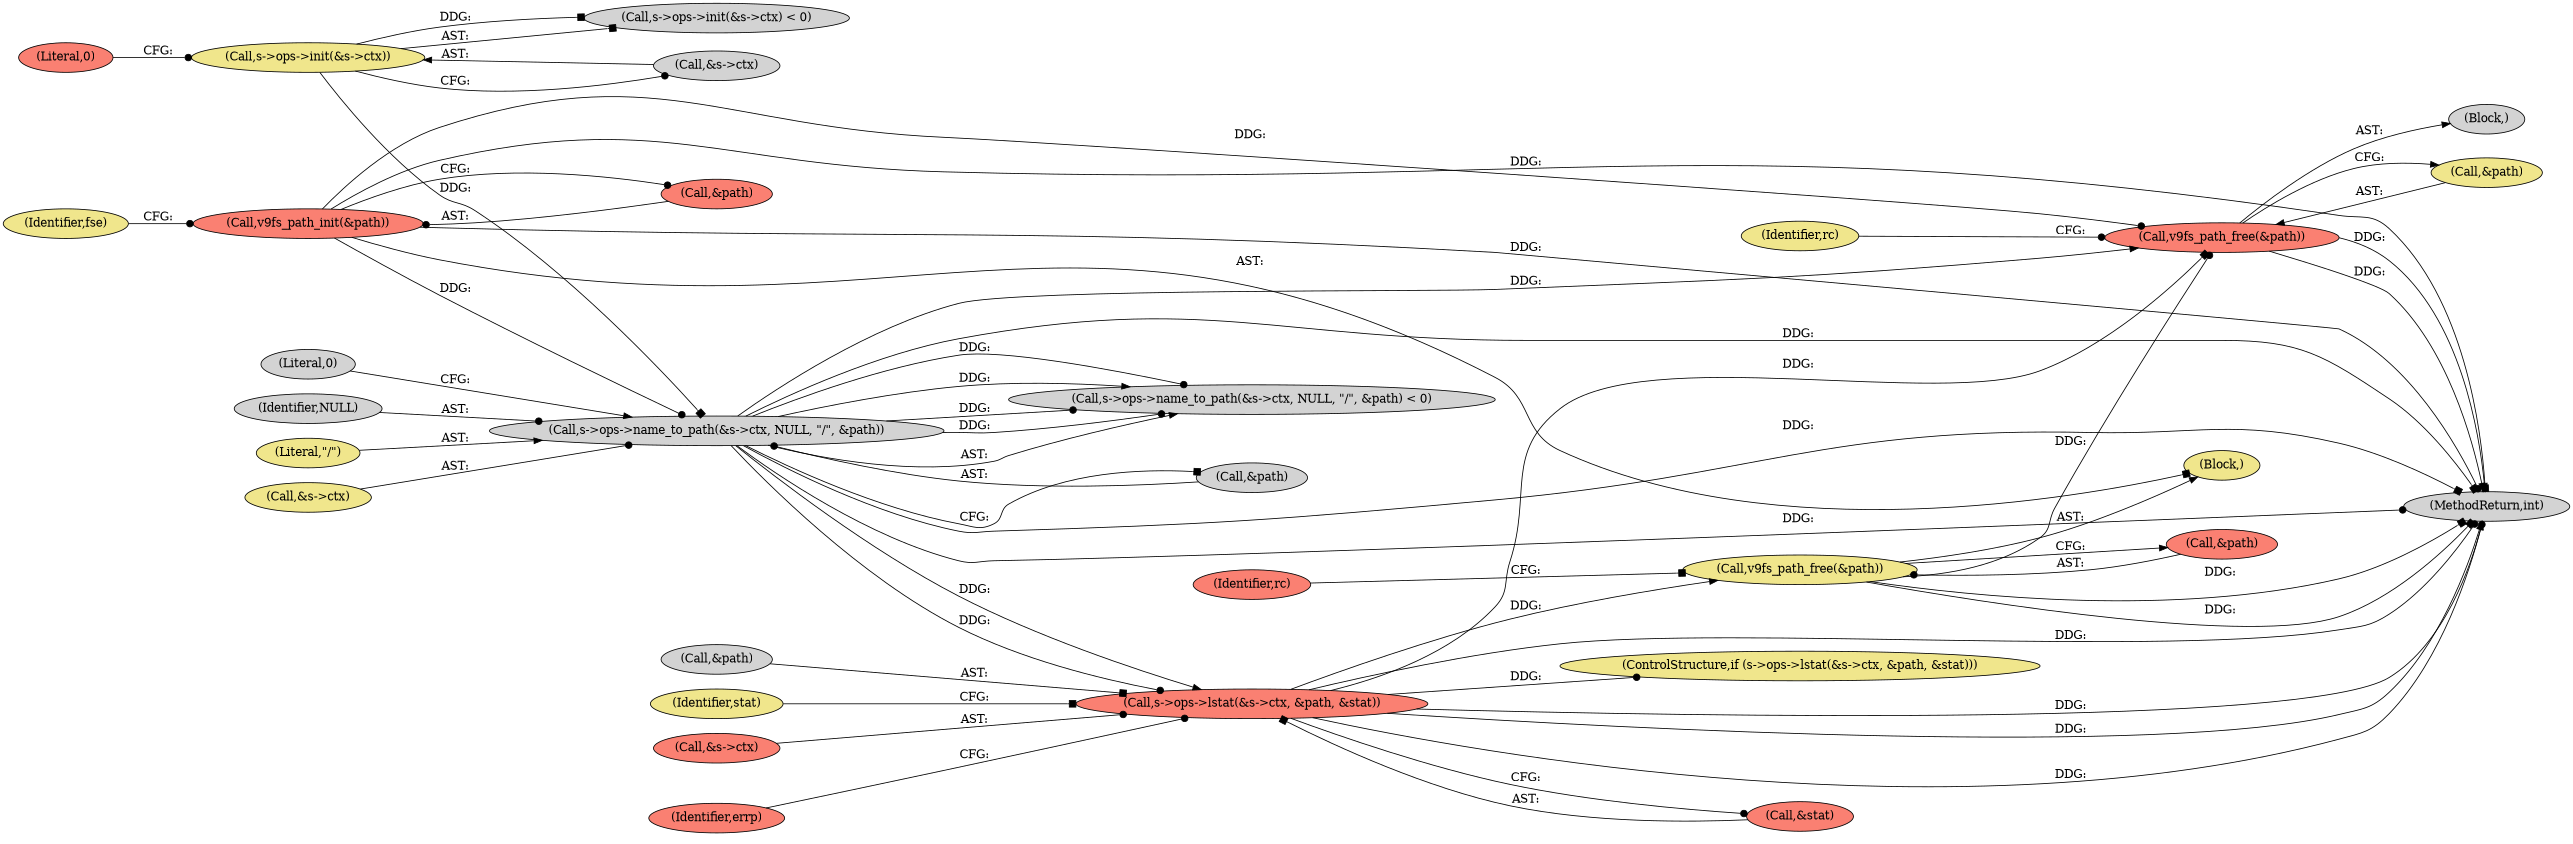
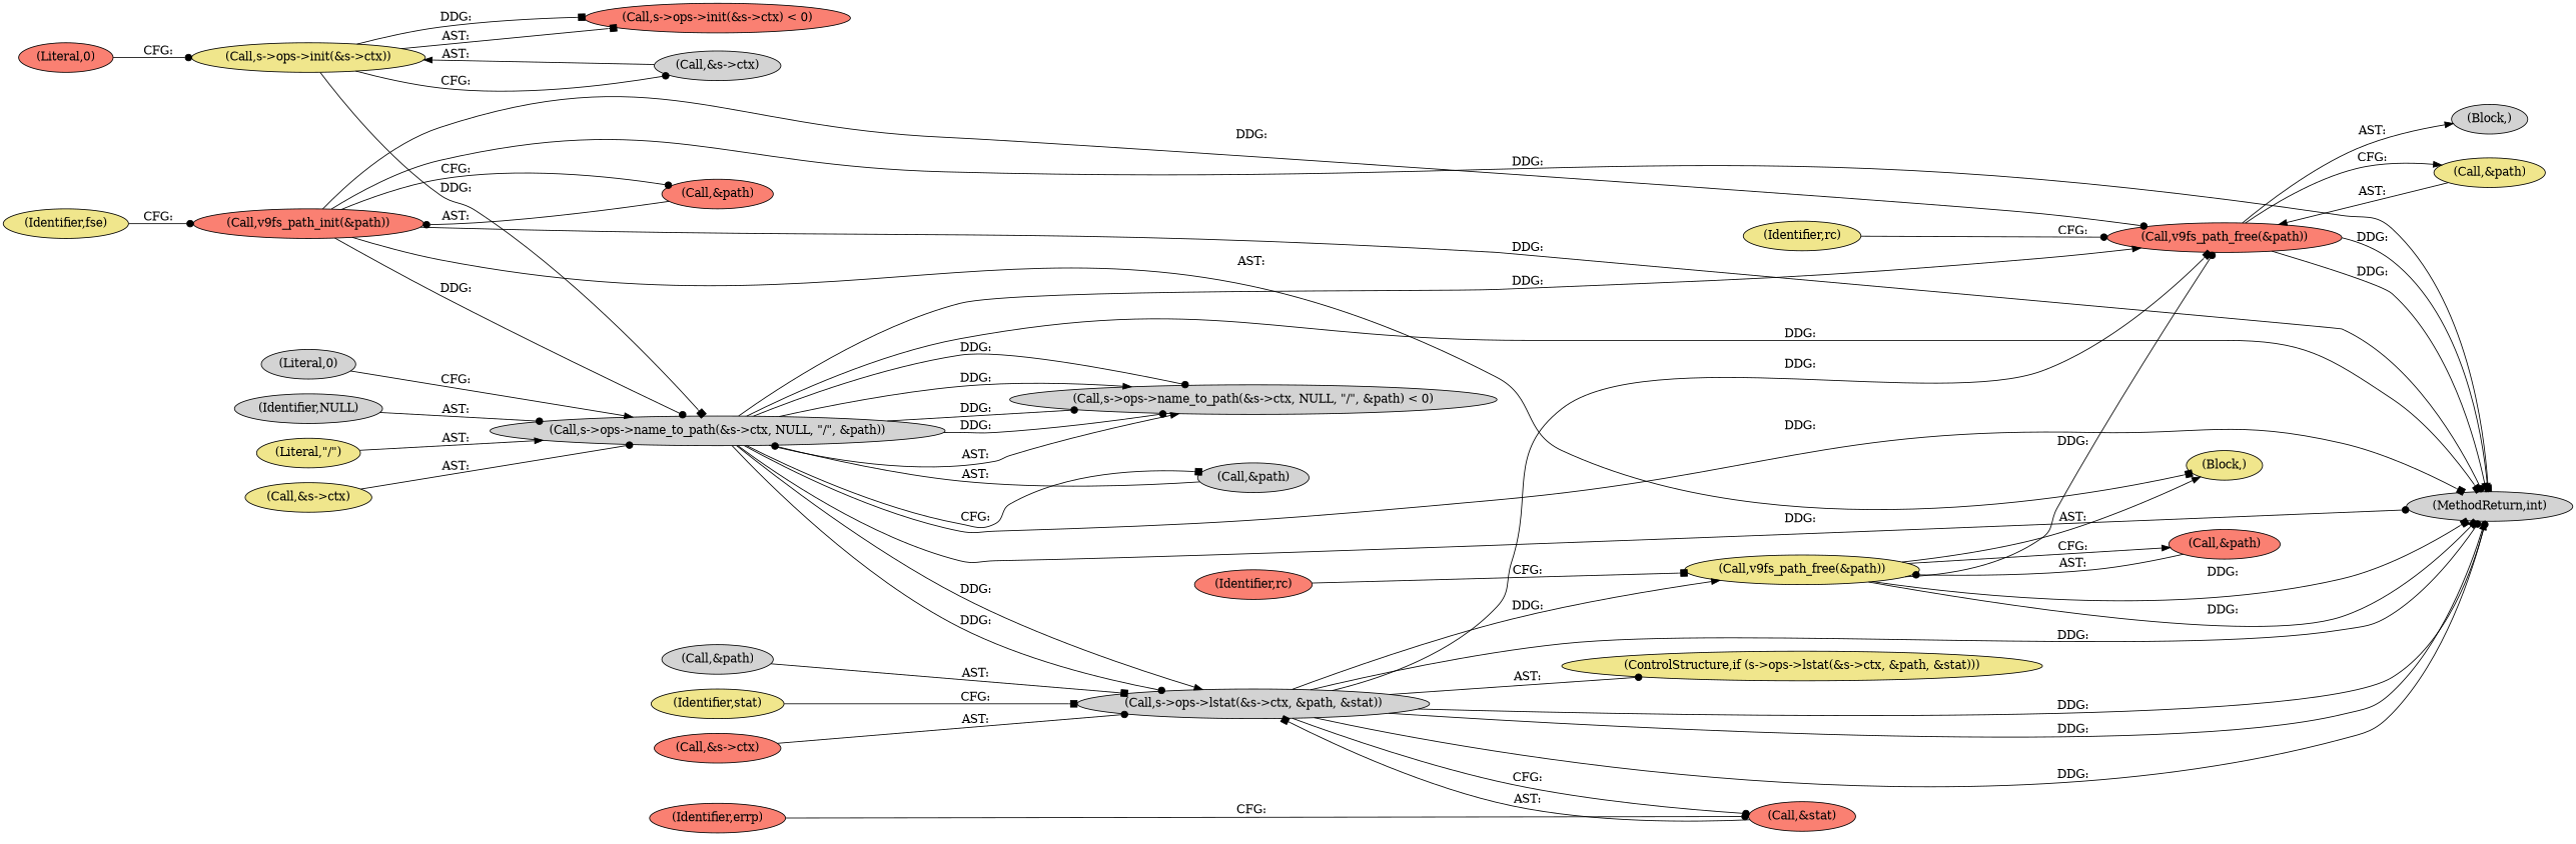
  digraph {
    rankdir=LR
    node [fillcolor=khaki style=filled]
    edge [arrowhead=dot]
    n1 [label="(Call,v9fs_path_free(&path))"]
    n2 [fillcolor=salmon label="(Call,v9fs_path_free(&path))"]
    n3 [fillcolor=salmon label="(Call,&path)"]
    n4 [label="(Block,)"]
    n5 [fillcolor=lightgrey label="(MethodReturn,int)"]
    n6 [label="(Call,&path)"]
    n7 [fillcolor=lightgrey label="(Block,)"]
-   n8 [fillcolor=salmon label="(Call,s->ops->lstat(&s->ctx, &path, &stat))"]
+   n8 [fillcolor=lightgrey label="(Call,s->ops->lstat(&s->ctx, &path, &stat))"]
    n9 [fillcolor=salmon label="(Call,&stat)"]
    n10 [label="(ControlStructure,if (s->ops->lstat(&s->ctx, &path, &stat)))"]
    n11 [fillcolor=lightgrey label="(Call,s->ops->name_to_path(&s->ctx, NULL, \"/\", &path))"]
    n12 [fillcolor=lightgrey label="(Call,&path)"]
    n13 [fillcolor=lightgrey label="(Call,s->ops->name_to_path(&s->ctx, NULL, \"/\", &path) < 0)"]
    n14 [label="(Call,s->ops->init(&s->ctx))"]
-   n15 [fillcolor=lightgrey label="(Call,s->ops->init(&s->ctx) < 0)"]
+   n15 [fillcolor=salmon label="(Call,s->ops->init(&s->ctx) < 0)"]
    n16 [fillcolor=lightgrey label="(Call,&s->ctx)"]
    n17 [fillcolor=salmon label="(Call,v9fs_path_init(&path))"]
    n18 [fillcolor=salmon label="(Call,&path)"]
    n19 [fillcolor=lightgrey label="(Literal,0)"]
    n20 [fillcolor=lightgrey label="(Identifier,NULL)"]
    n21 [label="(Identifier,fse)"]
    n22 [label="(Identifier,stat)"]
    n23 [label="(Identifier,rc)"]
    n24 [fillcolor=salmon label="(Call,&s->ctx)"]
    n25 [label="(Literal,\"/\")"]
    n26 [label="(Call,&s->ctx)"]
    n27 [fillcolor=salmon label="(Literal,0)"]
    n28 [fillcolor=salmon label="(Identifier,rc)"]
    n29 [fillcolor=lightgrey label="(Call,&path)"]
    n30 [fillcolor=salmon label="(Identifier,errp)"]
    n1 -> n2 [label="DDG: "]
    n1 -> n3 [arrowhead=normal label="CFG: "]
    n1 -> n4 [arrowhead=normal label="AST: "]
    n1 -> n5 [arrowhead=box label="DDG: "]
    n1 -> n5 [arrowhead=box label="DDG: "]
    n2 -> n5 [arrowhead=normal label="DDG: "]
    n2 -> n5 [arrowhead=normal label="DDG: "]
    n2 -> n6 [arrowhead=normal label="CFG: "]
    n2 -> n7 [arrowhead=normal label="AST: "]
    n3 -> n1 [label="AST: "]
    n6 -> n2 [arrowhead=normal label="AST: "]
    n8 -> n1 [arrowhead=normal label="DDG: "]
    n8 -> n2 [arrowhead=box label="DDG: "]
    n8 -> n5 [label="DDG: "]
    n8 -> n5 [arrowhead=normal label="DDG: "]
    n8 -> n5 [arrowhead=normal label="DDG: "]
    n8 -> n5 [label="DDG: "]
    n8 -> n9 [label="CFG: "]
-   n8 -> n10 [label="DDG: "]
+   n8 -> n10 [label="AST: "]
    n9 -> n8 [arrowhead=box label="AST: "]
    n11 -> n2 [arrowhead=normal label="DDG: "]
    n11 -> n5 [label="DDG: "]
    n11 -> n5 [arrowhead=box label="DDG: "]
    n11 -> n5 [arrowhead=box label="DDG: "]
    n11 -> n8 [arrowhead=normal label="DDG: "]
    n11 -> n8 [label="DDG: "]
    n11 -> n12 [arrowhead=box label="CFG: "]
    n11 -> n13 [arrowhead=normal label="AST: "]
    n11 -> n13 [label="DDG: "]
    n11 -> n13 [arrowhead=normal label="DDG: "]
    n11 -> n13 [label="DDG: "]
    n11 -> n13 [label="DDG: "]
    n12 -> n11 [label="AST: "]
    n14 -> n11 [arrowhead=box label="DDG: "]
    n14 -> n15 [arrowhead=box label="AST: "]
    n14 -> n15 [arrowhead=box label="DDG: "]
    n14 -> n16 [label="CFG: "]
    n16 -> n14 [arrowhead=normal label="AST: "]
    n17 -> n2 [label="DDG: "]
    n17 -> n4 [arrowhead=box label="AST: "]
    n17 -> n5 [arrowhead=box label="DDG: "]
    n17 -> n5 [label="DDG: "]
    n17 -> n11 [label="DDG: "]
    n17 -> n18 [label="CFG: "]
    n18 -> n17 [label="AST: "]
    n19 -> n11 [arrowhead=normal label="CFG: "]
    n20 -> n11 [label="AST: "]
    n21 -> n17 [label="CFG: "]
    n22 -> n8 [arrowhead=box label="CFG: "]
    n23 -> n2 [label="CFG: "]
    n24 -> n8 [label="AST: "]
    n25 -> n11 [arrowhead=normal label="AST: "]
    n26 -> n11 [label="AST: "]
    n27 -> n14 [label="CFG: "]
    n28 -> n1 [arrowhead=box label="CFG: "]
    n29 -> n8 [arrowhead=box label="AST: "]
-   n30 -> n8 [label="CFG: "]
+   n30 -> n9 [label="CFG: "]
  }
